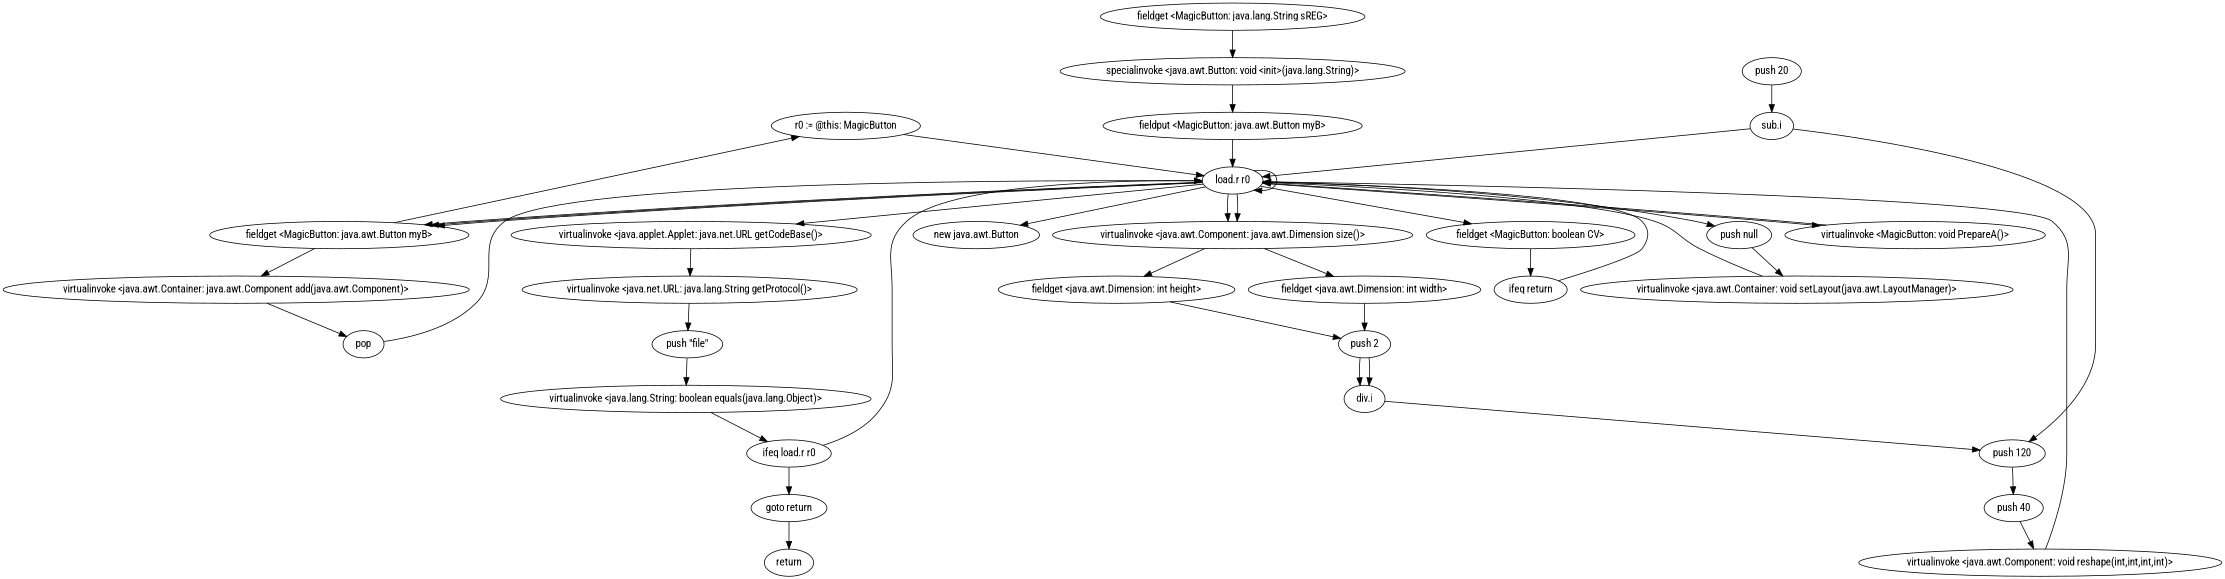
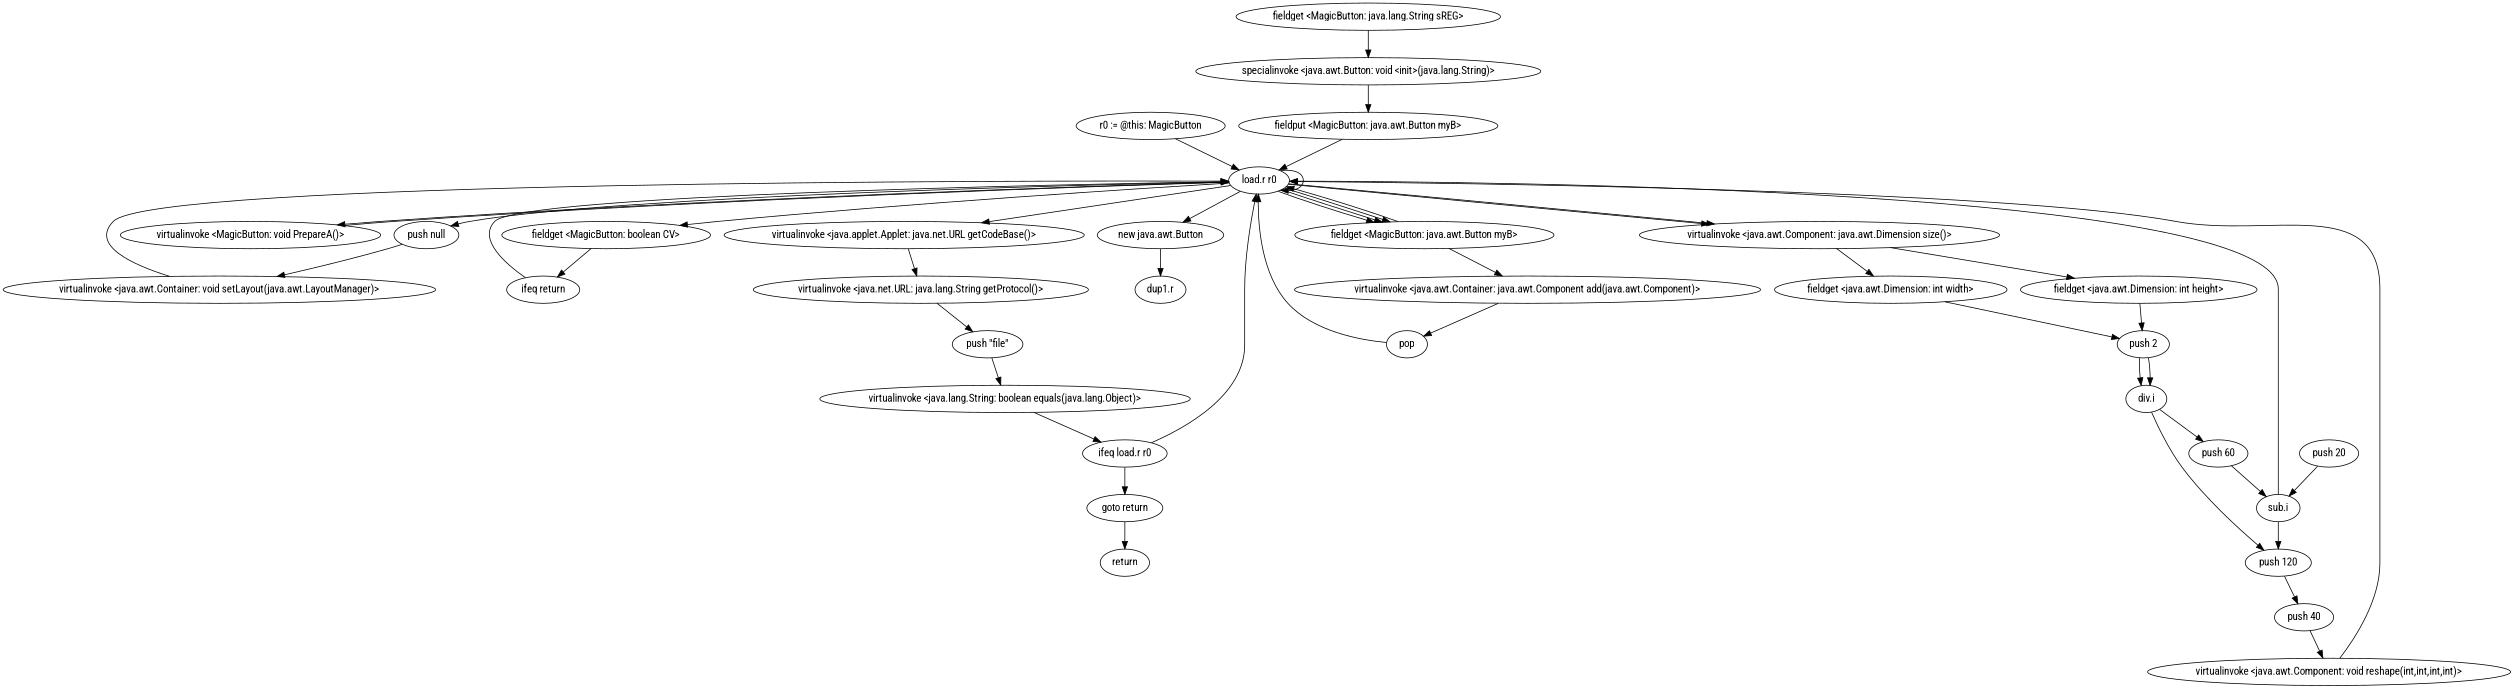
  digraph {
    fontname="Roboto Condensed"
    node [fontname="Roboto Condensed"]
    edge [fontname="Roboto Condensed"]
    "r0 := @this: MagicButton"
    "load.r r0"
    "push null"
    "virtualinvoke <MagicButton: void PrepareA()>"
    "fieldget <MagicButton: boolean CV>"
    "virtualinvoke <java.applet.Applet: java.net.URL getCodeBase()>"
    "new java.awt.Button"
    "fieldget <MagicButton: java.awt.Button myB>"
    "virtualinvoke <java.awt.Component: java.awt.Dimension size()>"
    "virtualinvoke <java.awt.Container: void setLayout(java.awt.LayoutManager)>"
    "ifeq return"
    "virtualinvoke <java.net.URL: java.lang.String getProtocol()>"
+   "dup1.r"
    "fieldget <MagicButton: java.lang.String sREG>"
    "specialinvoke <java.awt.Button: void <init>(java.lang.String)>"
    "virtualinvoke <java.awt.Container: java.awt.Component add(java.awt.Component)>"
    "fieldget <java.awt.Dimension: int width>"
    "fieldget <java.awt.Dimension: int height>"
    "push \"file\""
    "virtualinvoke <java.lang.String: boolean equals(java.lang.Object)>"
    "ifeq load.r r0"
    "goto return"
    return
    "fieldput <MagicButton: java.awt.Button myB>"
    pop
    "push 2"
    "div.i"
+   "push 60"
    "push 120"
    "sub.i"
    "push 20"
    "push 40"
    "virtualinvoke <java.awt.Component: void reshape(int,int,int,int)>"
    "r0 := @this: MagicButton" -> "load.r r0"
    "load.r r0" -> "load.r r0"
    "load.r r0" -> "push null"
    "load.r r0" -> "virtualinvoke <MagicButton: void PrepareA()>"
    "load.r r0" -> "fieldget <MagicButton: boolean CV>"
    "load.r r0" -> "virtualinvoke <java.applet.Applet: java.net.URL getCodeBase()>"
    "load.r r0" -> "new java.awt.Button"
    "load.r r0" -> "fieldget <MagicButton: java.awt.Button myB>"
    "load.r r0" -> "fieldget <MagicButton: java.awt.Button myB>"
    "load.r r0" -> "fieldget <MagicButton: java.awt.Button myB>"
    "load.r r0" -> "virtualinvoke <java.awt.Component: java.awt.Dimension size()>"
    "load.r r0" -> "virtualinvoke <java.awt.Component: java.awt.Dimension size()>"
    "push null" -> "virtualinvoke <java.awt.Container: void setLayout(java.awt.LayoutManager)>"
    "virtualinvoke <MagicButton: void PrepareA()>" -> "load.r r0"
    "fieldget <MagicButton: boolean CV>" -> "ifeq return"
    "virtualinvoke <java.applet.Applet: java.net.URL getCodeBase()>" -> "virtualinvoke <java.net.URL: java.lang.String getProtocol()>"
-   "fieldget <MagicButton: java.awt.Button myB>" -> "r0 := @this: MagicButton"
+   "new java.awt.Button" -> "dup1.r"
+   "fieldget <MagicButton: java.awt.Button myB>" -> "load.r r0"
    "fieldget <MagicButton: java.awt.Button myB>" -> "virtualinvoke <java.awt.Container: java.awt.Component add(java.awt.Component)>"
    "virtualinvoke <java.awt.Component: java.awt.Dimension size()>" -> "fieldget <java.awt.Dimension: int width>"
    "virtualinvoke <java.awt.Component: java.awt.Dimension size()>" -> "fieldget <java.awt.Dimension: int height>"
    "virtualinvoke <java.awt.Container: void setLayout(java.awt.LayoutManager)>" -> "load.r r0"
    "ifeq return" -> "load.r r0"
    "virtualinvoke <java.net.URL: java.lang.String getProtocol()>" -> "push \"file\""
    "fieldget <MagicButton: java.lang.String sREG>" -> "specialinvoke <java.awt.Button: void <init>(java.lang.String)>"
    "specialinvoke <java.awt.Button: void <init>(java.lang.String)>" -> "fieldput <MagicButton: java.awt.Button myB>"
    "virtualinvoke <java.awt.Container: java.awt.Component add(java.awt.Component)>" -> pop
    "fieldget <java.awt.Dimension: int width>" -> "push 2"
    "fieldget <java.awt.Dimension: int height>" -> "push 2"
    "push \"file\"" -> "virtualinvoke <java.lang.String: boolean equals(java.lang.Object)>"
    "virtualinvoke <java.lang.String: boolean equals(java.lang.Object)>" -> "ifeq load.r r0"
    "ifeq load.r r0" -> "load.r r0"
    "ifeq load.r r0" -> "goto return"
    "goto return" -> return
    "fieldput <MagicButton: java.awt.Button myB>" -> "load.r r0"
    pop -> "load.r r0"
    "push 2" -> "div.i"
    "push 2" -> "div.i"
+   "div.i" -> "push 60"
    "div.i" -> "push 120"
+   "push 60" -> "sub.i"
    "push 120" -> "push 40"
    "sub.i" -> "load.r r0"
    "sub.i" -> "push 120"
    "push 20" -> "sub.i"
    "push 40" -> "virtualinvoke <java.awt.Component: void reshape(int,int,int,int)>"
    "virtualinvoke <java.awt.Component: void reshape(int,int,int,int)>" -> "load.r r0"
  }
